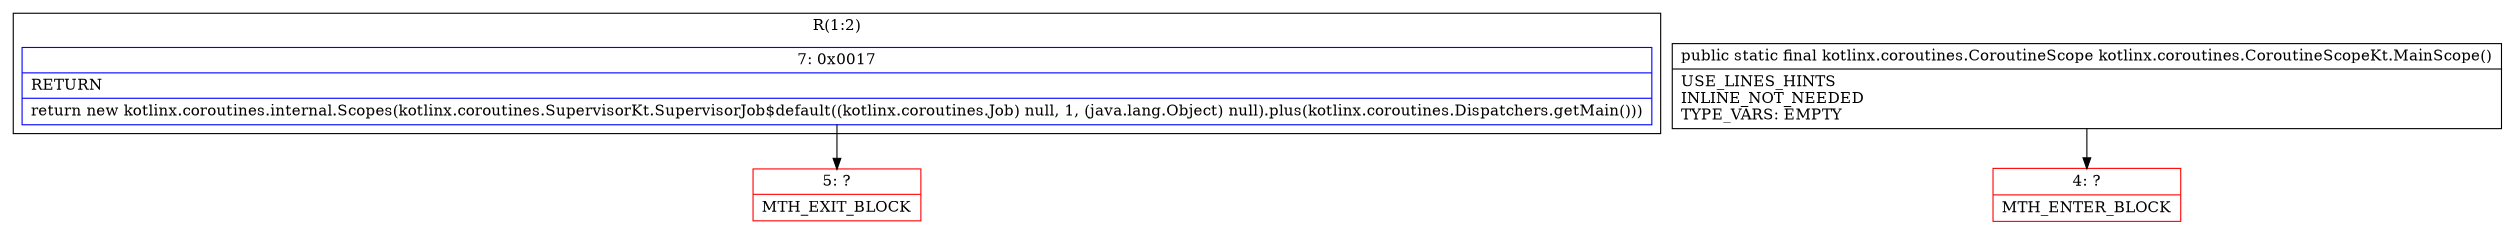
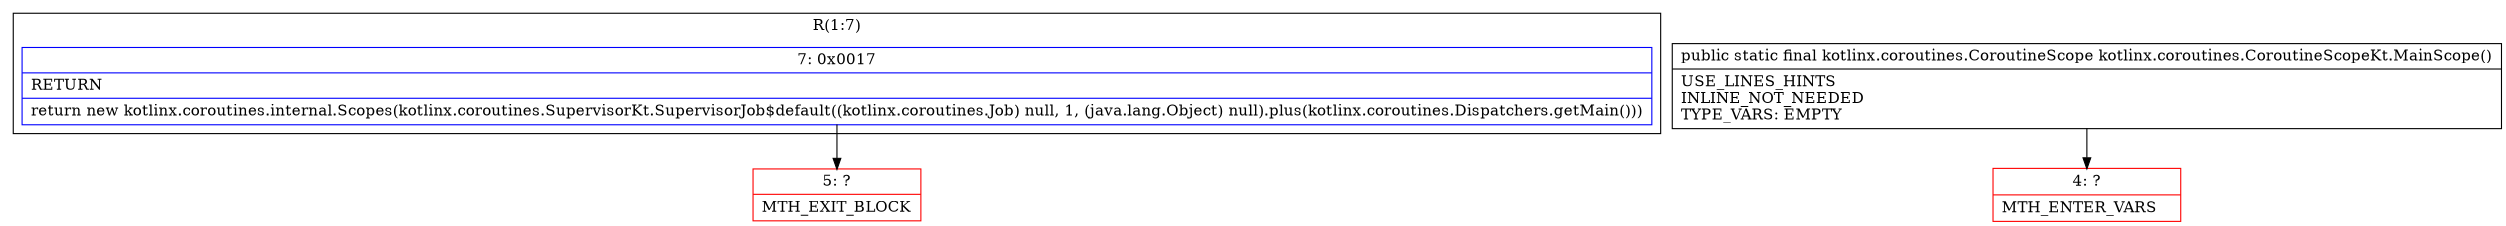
  digraph {
    node [color=red shape=record]
    n1 [color=blue label="{7\:\ 0x0017|RETURN\l|return new kotlinx.coroutines.internal.Scopes(kotlinx.coroutines.SupervisorKt.SupervisorJob$default((kotlinx.coroutines.Job) null, 1, (java.lang.Object) null).plus(kotlinx.coroutines.Dispatchers.getMain()))\l}"]
    n2 [label="{5\:\ ?|MTH_EXIT_BLOCK\l}"]
-   n3 [label="{4\:\ ?|MTH_ENTER_BLOCK\l}"]
+   n3 [label="{4\:\ ?|MTH_ENTER_VARS\l}"]
    n4 [label="{public static final kotlinx.coroutines.CoroutineScope kotlinx.coroutines.CoroutineScopeKt.MainScope()  | USE_LINES_HINTS\lINLINE_NOT_NEEDED\lTYPE_VARS: EMPTY\l}" color=""]
    subgraph cluster_1 {
-     label="R(1:2)"
+     label="R(1:7)"
      n1
    }
    n1 -> n2
    n4 -> n3
  }
